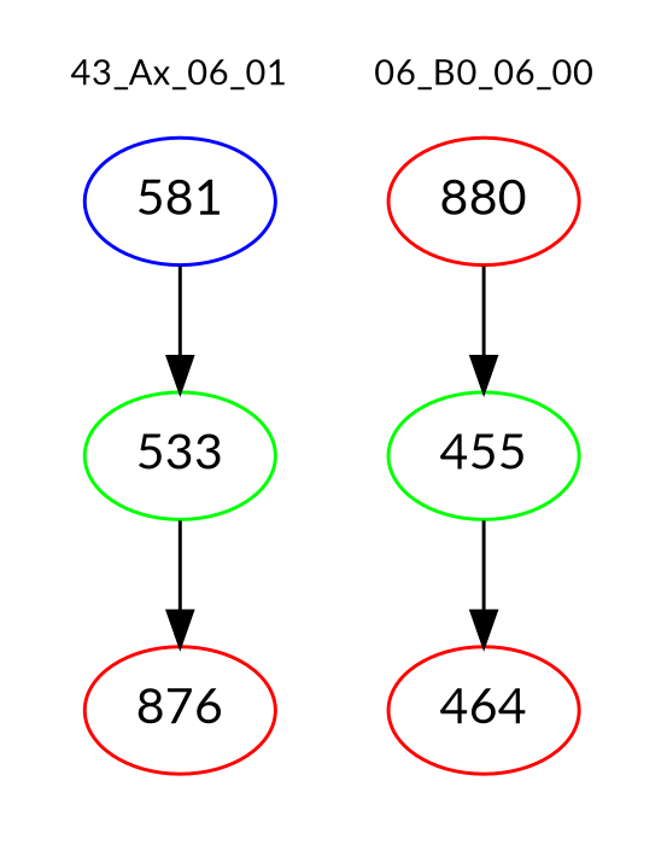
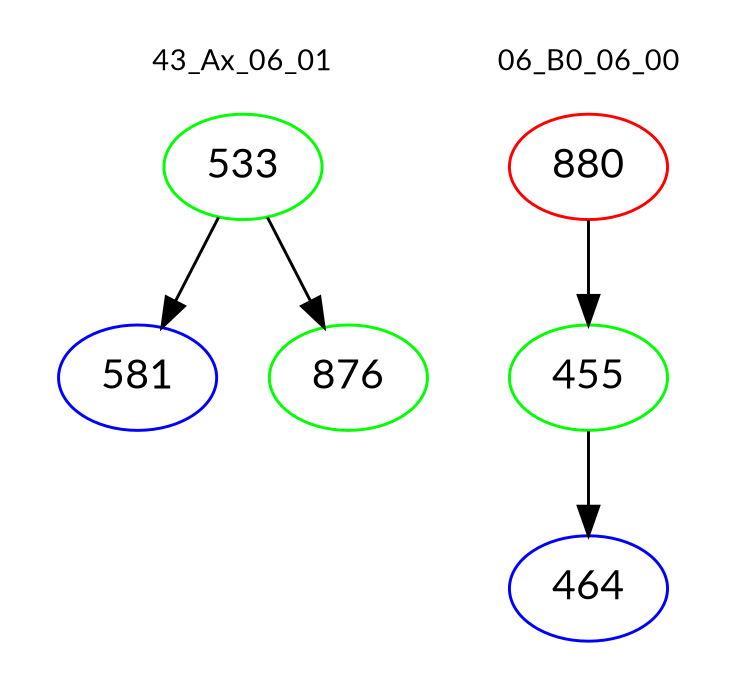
  digraph {
    fontname=Lato
    node [color=green fontname=Lato]
    edge [color=black fontname=Lato]
    n1 [label=533]
    n2 [color=blue label=581]
-   n3 [color=red label=876]
+   n3 [label=876]
    n4 [label=455]
-   n5 [color=red label=464]
+   n5 [color=blue label=464]
    n6 [color=red label=880]
    subgraph cluster_1 {
      color=white
      fontsize=10
      label="43_Ax_06_01"
      n1
      n2
      n3
    }
    subgraph cluster_2 {
      color=white
      fontsize=10
      label="06_B0_06_00"
      n4
      n5
      n6
    }
-   n2 -> n1
+   n1 -> n2
    n1 -> n3
    n4 -> n5
    n6 -> n4
  }
